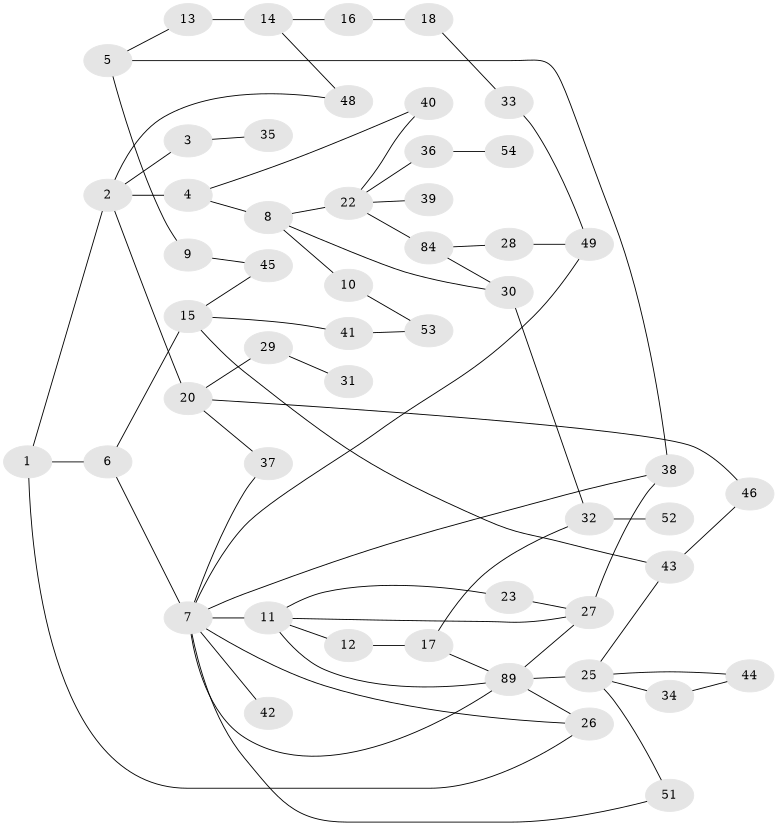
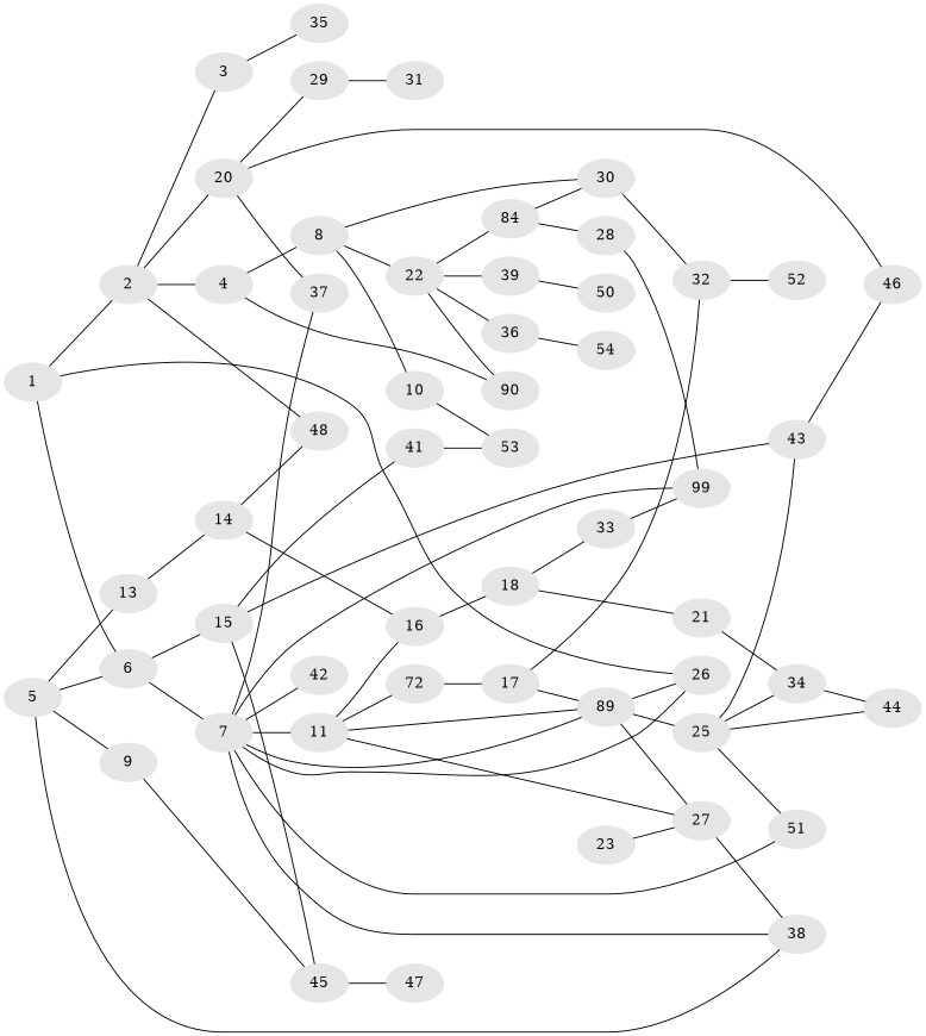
  graph {
    rankdir=LR
    node [color=gray90 style=filled]
    edge [weight=1.0]
    1
    2
    6
    26
    3
    4
    20
    48
    5
    9
    13
    38
    7
    15
    35
    8
-   40
+   40 [label=90]
    37
    29
    46
    10
    22
    30
    45
    14
    11
    n27 [label=89]
    42
-   49
+   49 [label=99]
    51
    41
    43
-   12
+   12 [label=72]
    23
    27
    25
    53
    n38 [label=84]
    36
    39
    32
+   47
    17
    16
    18
+   21
    33
    52
    34
    44
    31
    28
    54
+   50
    1 -- 2
    1 -- 6
    1 -- 26
    2 -- 3
    2 -- 4
    2 -- 20
    2 -- 48
    6 -- 7
    6 -- 15
    3 -- 35
    4 -- 8
    4 -- 40
    20 -- 37
    20 -- 29
    20 -- 46
+   5 -- 6
    5 -- 9
    5 -- 13
    5 -- 38
    9 -- 45
    13 -- 14
    7 -- 26
    7 -- 38
    7 -- 37
    7 -- 11
    7 -- n27
    7 -- 42
    7 -- 49
    7 -- 51
    15 -- 45
    15 -- 41
    15 -- 43
    8 -- 10
    8 -- 22
    8 -- 30
    29 -- 31
    10 -- 53
    22 -- 40
    22 -- n38
    22 -- 36
    22 -- 39
    30 -- 32
+   45 -- 47
    14 -- 48
    14 -- 16
    11 -- n27
    11 -- 12
-   11 -- 23
+   11 -- 16
    11 -- 27
    n27 -- 26
    n27 -- 27
    n27 -- 25
    41 -- 53
    43 -- 46
    12 -- 17
    23 -- 27
    27 -- 38
    25 -- 51
    25 -- 43
    25 -- 34
    25 -- 44
    n38 -- 30
    n38 -- 28
    36 -- 54
+   39 -- 50
    32 -- 52
    17 -- n27 [weight=2.0]
    17 -- 32
    16 -- 18
+   18 -- 21
    18 -- 33
+   21 -- 34
    33 -- 49
    34 -- 44
    28 -- 49
  }
